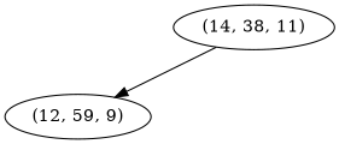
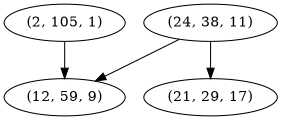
  digraph {
+   "(2, 105, 1)"
    "(12, 59, 9)"
-   "(14, 38, 11)"
+   "(14, 38, 11)" [label="(24, 38, 11)"]
+   "(21, 29, 17)"
+   "(2, 105, 1)" -> "(12, 59, 9)"
    "(14, 38, 11)" -> "(12, 59, 9)"
+   "(14, 38, 11)" -> "(21, 29, 17)"
  }
